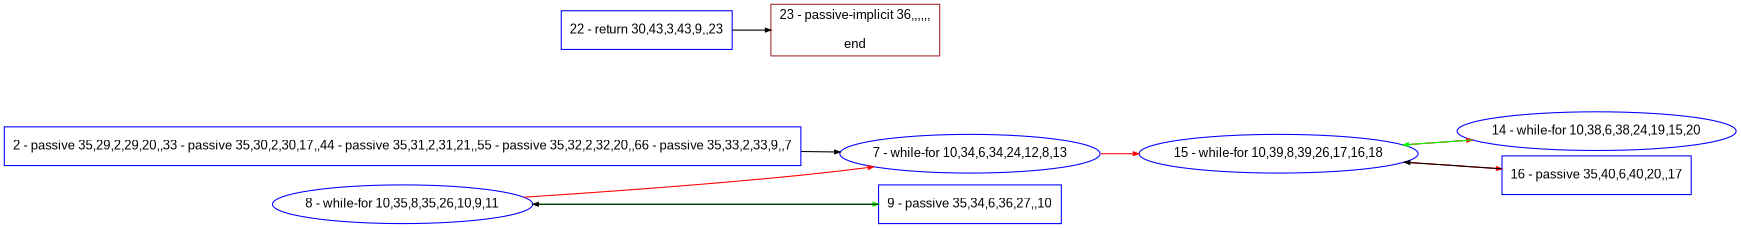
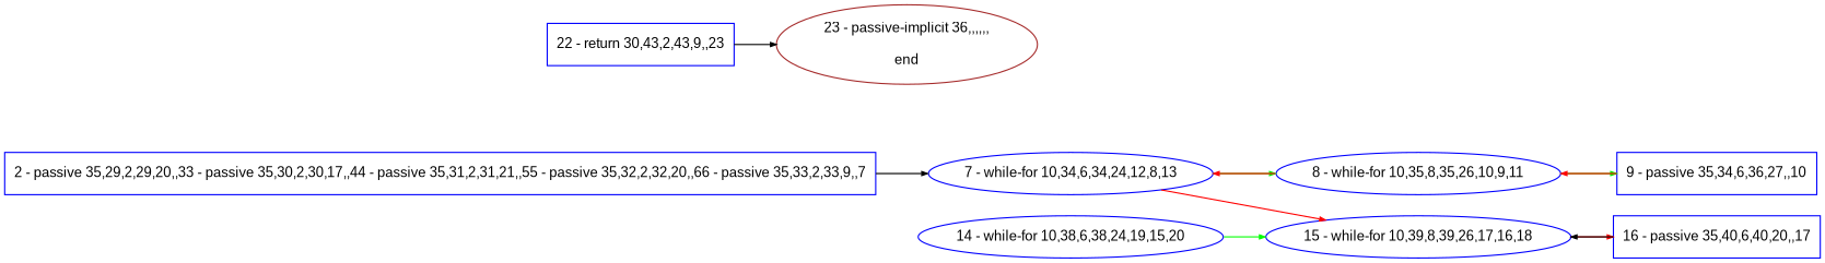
  digraph {
    bgcolor=white
    compound=true
    fillcolor="#FFFFCC"
    fontname=Arial
    fontsize=12
    pack=true
    packmode=clust
    rankdir=LR
    style="rounded,filled"
    node [color="#0000ff" compound=true fillcolor="#ffffff" fixedsize=false fontname=Arial fontsize=12 node_initialized=no shape=box style=filled]
    edge [arrowhead=normal arrowsize=0.5 arrowtail=none color="#000000" compound=true dir=forward fontcolor=black fontname=Arial fontsize=12]
    n1 [label="2 - passive 35,29,2,29,20,,33 - passive 35,30,2,30,17,,44 - passive 35,31,2,31,21,,55 - passive 35,32,2,32,20,,66 - passive 35,33,2,33,9,,7"]
    n2 [label="7 - while-for 10,34,6,34,24,12,8,13" shape=oval]
    n3 [label="8 - while-for 10,35,8,35,26,10,9,11" shape=oval]
    n4 [label="15 - while-for 10,39,8,39,26,17,16,18" shape=oval]
    n5 [label="9 - passive 35,34,6,36,27,,10"]
    n6 [label="14 - while-for 10,38,6,38,24,19,15,20" shape=oval]
    n7 [label="16 - passive 35,40,6,40,20,,17"]
-   n8 [label="22 - return 30,43,3,43,9,,23"]
-   n9 [color="#a52a2a" label="23 - passive-implicit 36,,,,,,\n\nend"]
+   n8 [label="22 - return 30,43,2,43,9,,23"]
+   n9 [color="#a52a2a" label="23 - passive-implicit 36,,,,,,\n\nend" shape=ellipse]
    n1 -> n2
+   n2 -> n3 [color="#00ff00" label=yes]
    n2 -> n4 [color="#ff0000" label=no]
    n3 -> n2 [color="#ff0000" label=no]
    n3 -> n5 [color="#00ff00" label=yes]
-   n4 -> n6 [color="#ff0000" label=no]
    n4 -> n7 [color="#ff0000" label=yes]
-   n5 -> n3
+   n5 -> n3 [color="#ff0000"]
    n6 -> n4 [color="#00ff00" label=yes]
    n7 -> n4
    n8 -> n9
  }
